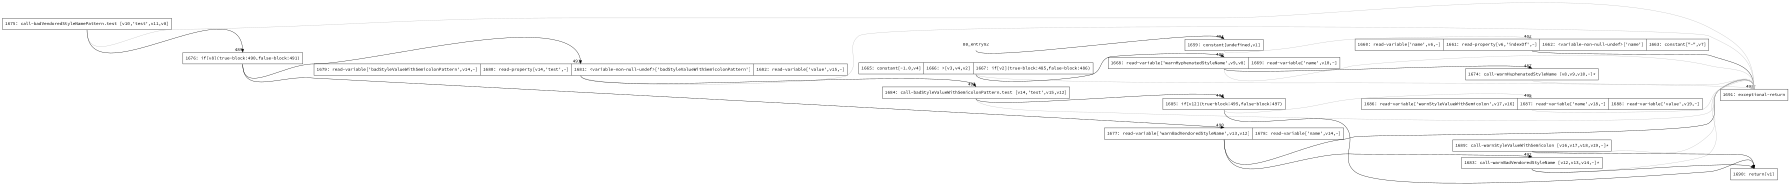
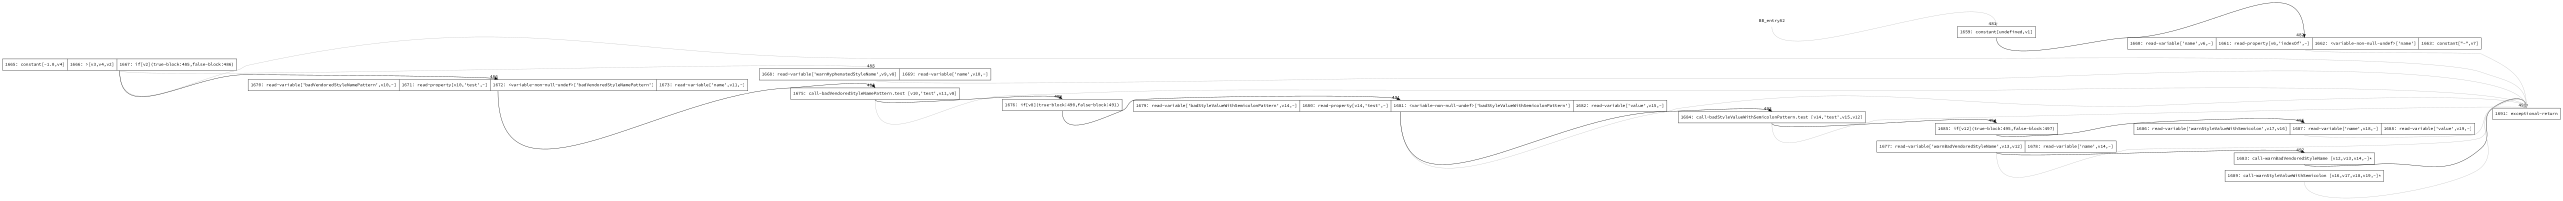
  digraph {
    fontname="Source Code Pro"
    rankdir=LR
    node [fontname="Source Code Pro" shape=record]
    edge [fontname="Source Code Pro" headport=n tailport=s]
    n1 [label=BB_entry82 shape=none]
    n2 [label="{1659: constant[undefined,v1]}"]
    n3 [label="{1660: read-variable['name',v6,-]|1661: read-property[v6,'indexOf',-]|1662: \<variable-non-null-undef\>['name']|1663: constant[\"-\",v7]}"]
    n4 [label="{1691: exceptional-return}"]
    n5 [label="{1665: constant[-1.0,v4]|1666: \>[v3,v4,v2]|1667: if[v2](true-block:485,false-block:486)}"]
    n6 [label="{1668: read-variable['warnHyphenatedStyleName',v9,v8]|1669: read-variable['name',v10,-]}"]
-   n8 [label="{1674: call-warnHyphenatedStyleName [v8,v9,v10,-]*}"]
+   n7 [label="{1670: read-variable['badVendoredStyleNamePattern',v10,-]|1671: read-property[v10,'test',-]|1672: \<variable-non-null-undef\>['badVendoredStyleNamePattern']|1673: read-variable['name',v11,-]}"]
    n9 [label="{1675: call-badVendoredStyleNamePattern.test [v10,'test',v11,v8]}"]
    n10 [label="{1676: if[v8](true-block:490,false-block:491)}"]
-   n11 [label="{1690: return[v1]}"]
    n12 [label="{1677: read-variable['warnBadVendoredStyleName',v13,v12]|1678: read-variable['name',v14,-]}"]
    n13 [label="{1679: read-variable['badStyleValueWithSemicolonPattern',v14,-]|1680: read-property[v14,'test',-]|1681: \<variable-non-null-undef\>['badStyleValueWithSemicolonPattern']|1682: read-variable['value',v15,-]}"]
    n14 [label="{1683: call-warnBadVendoredStyleName [v12,v13,v14,-]*}"]
    n15 [label="{1684: call-badStyleValueWithSemicolonPattern.test [v14,'test',v15,v12]}"]
    n16 [label="{1685: if[v12](true-block:495,false-block:497)}"]
    n17 [label="{1686: read-variable['warnStyleValueWithSemicolon',v17,v16]|1687: read-variable['name',v18,-]|1688: read-variable['value',v19,-]}"]
    n18 [label="{1689: call-warnStyleValueWithSemicolon [v16,v17,v18,v19,-]*}"]
-   n1 -> n2 [headlabel="    481"]
-   n2 -> n3 [headlabel="      482" color=gray]
-   n3 -> n4 [color=black headlabel="      498"]
+   n1 -> n2 [headlabel="    481" color=gray]
+   n2 -> n3 [headlabel="      482"]
+   n3 -> n4 [color=gray headlabel="      498"]
    n5 -> n4 [color=gray]
-   n5 -> n6 [headlabel="      485"]
+   n5 -> n6 [headlabel="      485" color=gray]
+   n5 -> n7 [headlabel="      486"]
    n6 -> n4 [color=gray]
-   n6 -> n8 [headlabel="      487"]
-   n8 -> n4 [color=gray]
+   n7 -> n9 [headlabel="      488"]
    n9 -> n4 [color=gray]
    n9 -> n10 [headlabel="      489"]
-   n10 -> n12 [headlabel="      490"]
    n10 -> n13 [headlabel="      491"]
-   n12 -> n4 [color=black]
+   n12 -> n4 [color=gray]
    n12 -> n14 [headlabel="      492"]
    n13 -> n4 [color=gray]
    n13 -> n15 [headlabel="      493"]
-   n14 -> n4 [color=gray]
-   n14 -> n11
+   n14 -> n4 [color=black]
    n15 -> n4 [color=gray]
    n15 -> n16 [headlabel="      494"]
-   n16 -> n11
-   n16 -> n17 [headlabel="      495" color=gray]
+   n16 -> n17 [headlabel="      495"]
    n17 -> n4 [color=gray]
    n18 -> n4 [color=gray]
-   n18 -> n11
  }
